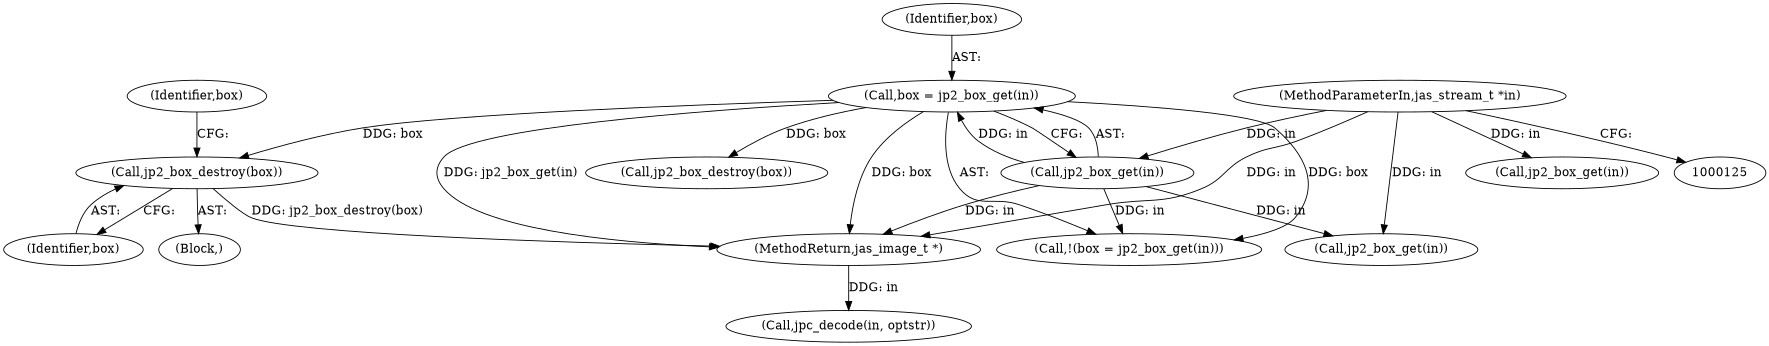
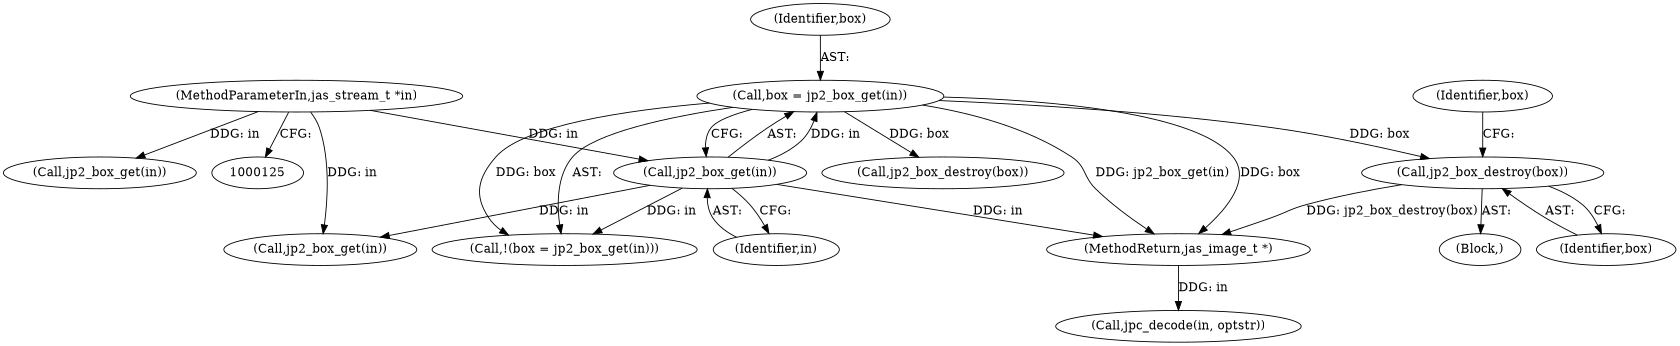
  digraph {
    n1 [label="(Call,jp2_box_destroy(box))"]
    n2 [label="(Identifier,box)"]
    n3 [label="(Block,)"]
    n4 [label="(MethodReturn,jas_image_t *)"]
    n5 [label="(Call,jpc_decode(in, optstr))"]
    n6 [label="(Call,box = jp2_box_get(in))"]
    n7 [label="(Call,jp2_box_get(in))"]
    n8 [label="(Call,!(box = jp2_box_get(in)))"]
    n9 [label="(Call,jp2_box_destroy(box))"]
    n10 [label="(Call,jp2_box_get(in))"]
+   n11 [label="(Identifier,in)"]
    n12 [label="(MethodParameterIn,jas_stream_t *in)"]
    n13 [label="(Call,jp2_box_get(in))"]
    1000125
    n15 [label="(Identifier,box)"]
    n16 [label="(Identifier,box)"]
    n1 -> n2 [label="CFG: "]
    n1 -> n3 [label="AST: "]
    n1 -> n4 [label="DDG: jp2_box_destroy(box)"]
    n2 -> n1 [label="AST: "]
    n4 -> n5 [label="DDG: in"]
    n6 -> n1 [label="DDG: box"]
    n6 -> n4 [label="DDG: box"]
    n6 -> n4 [label="DDG: jp2_box_get(in)"]
    n6 -> n7 [label="CFG: "]
    n6 -> n8 [label="AST: "]
    n6 -> n8 [label="DDG: box"]
    n6 -> n9 [label="DDG: box"]
    n7 -> n4 [label="DDG: in"]
    n7 -> n6 [label="AST: "]
    n7 -> n6 [label="DDG: in"]
    n7 -> n8 [label="DDG: in"]
    n7 -> n10 [label="DDG: in"]
-   n12 -> n4 [label="DDG: in"]
+   n7 -> n11 [label="CFG: "]
+   n11 -> n7 [label="AST: "]
    n12 -> n7 [label="DDG: in"]
    n12 -> n10 [label="DDG: in"]
    n12 -> n13 [label="DDG: in"]
    n12 -> 1000125 [label="CFG: "]
    n15 -> n6 [label="AST: "]
    n16 -> n1 [label="CFG: "]
  }
